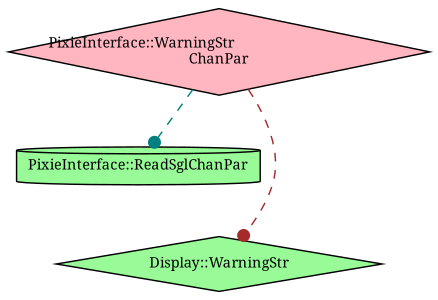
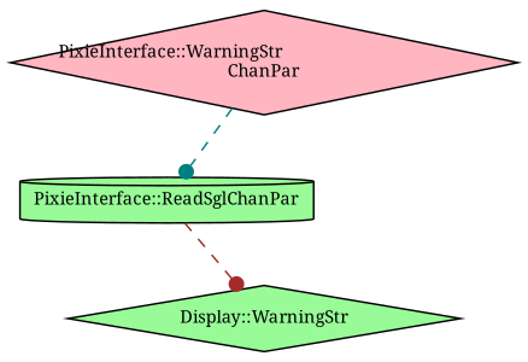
  digraph {
    fontname="Noto Serif"
    rankdir=TB
    node [color=black fillcolor=palegreen fontname="Noto Serif" fontsize=10 shape=diamond style=filled]
    edge [arrowhead=dot fontname="Noto Serif" fontsize=10 labelfontname=Helvetica labelfontsize=10 style=dashed]
    n1 [fillcolor=lightpink fontcolor=black height=0.2 label="PixieInterface::WarningStr\lChanPar" width=0.4]
    n2 [height=0.2 label="PixieInterface::ReadSglChanPar" shape=cylinder width=0.4]
    n3 [height=0.2 label="Display::WarningStr" width=0.4]
    n1 -> n2 [color=teal]
-   n1 -> n3 [color=brown]
+   n2 -> n3 [color=brown]
  }
